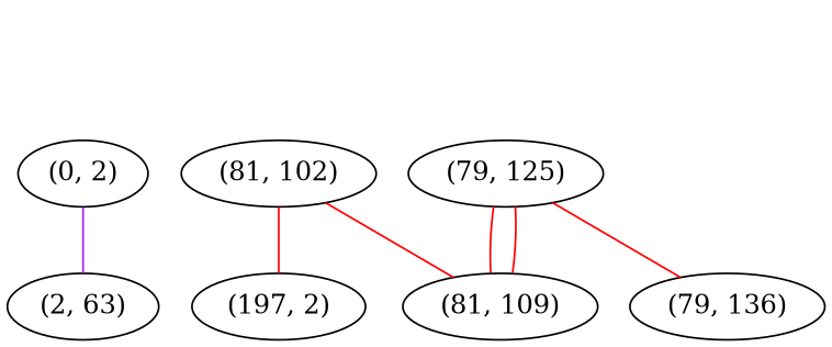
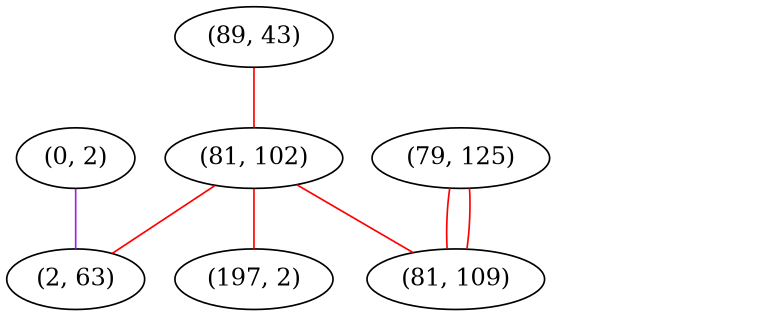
  graph {
    edge [color=red weight=1]
+   "(89, 43)"
    "(81, 102)"
    "(197, 2)"
    n4 [label="(2, 63)"]
    "(81, 109)"
    n6 [label="(0, 2)"]
    "(79, 125)"
-   "(79, 136)"
+   "(89, 43)" -- "(81, 102)"
    "(81, 102)" -- "(197, 2)"
+   "(81, 102)" -- n4
    "(81, 102)" -- "(81, 109)"
    n6 -- n4 [color=purple weight=4]
    "(79, 125)" -- "(81, 109)"
    "(79, 125)" -- "(81, 109)"
-   "(79, 125)" -- "(79, 136)"
  }
